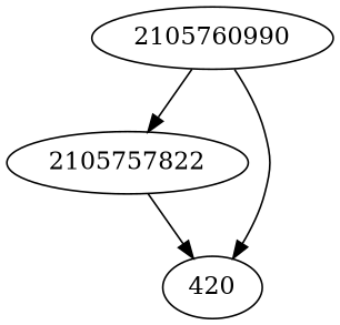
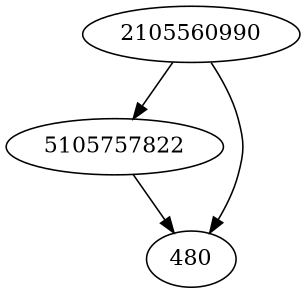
  strict digraph {
-   2105757822
-   420
-   2105760990
+   2105757822 [label=5105757822]
+   420 [label=480]
+   2105760990 [label=2105560990]
    2105757822 -> 420
    2105760990 -> 2105757822
    2105760990 -> 420
  }
